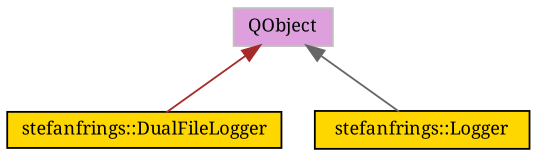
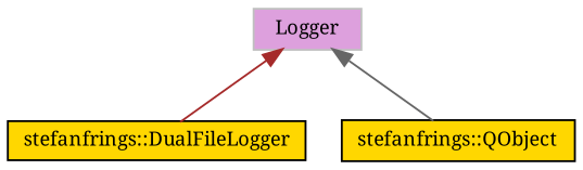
  digraph {
    fontname="Noto Serif"
    node [color=black fillcolor=gold fontname="Noto Serif" fontsize=10 shape=record style=filled]
    edge [dir=back fontname="Noto Serif" fontsize=10 labelfontname=Helvetica labelfontsize=10 style=solid]
    n1 [fontcolor=black height=0.2 label="stefanfrings::DualFileLogger" width=0.4]
-   n2 [height=0.2 label="stefanfrings::Logger" width=0.4]
-   n3 [color=grey75 fillcolor=plum height=0.2 label=QObject width=0.4]
+   n2 [height=0.2 label="stefanfrings::QObject" width=0.4]
+   n3 [color=grey75 fillcolor=plum height=0.2 label=Logger width=0.4]
    n3 -> n1 [color=brown]
    n3 -> n2 [color=gray40]
  }
